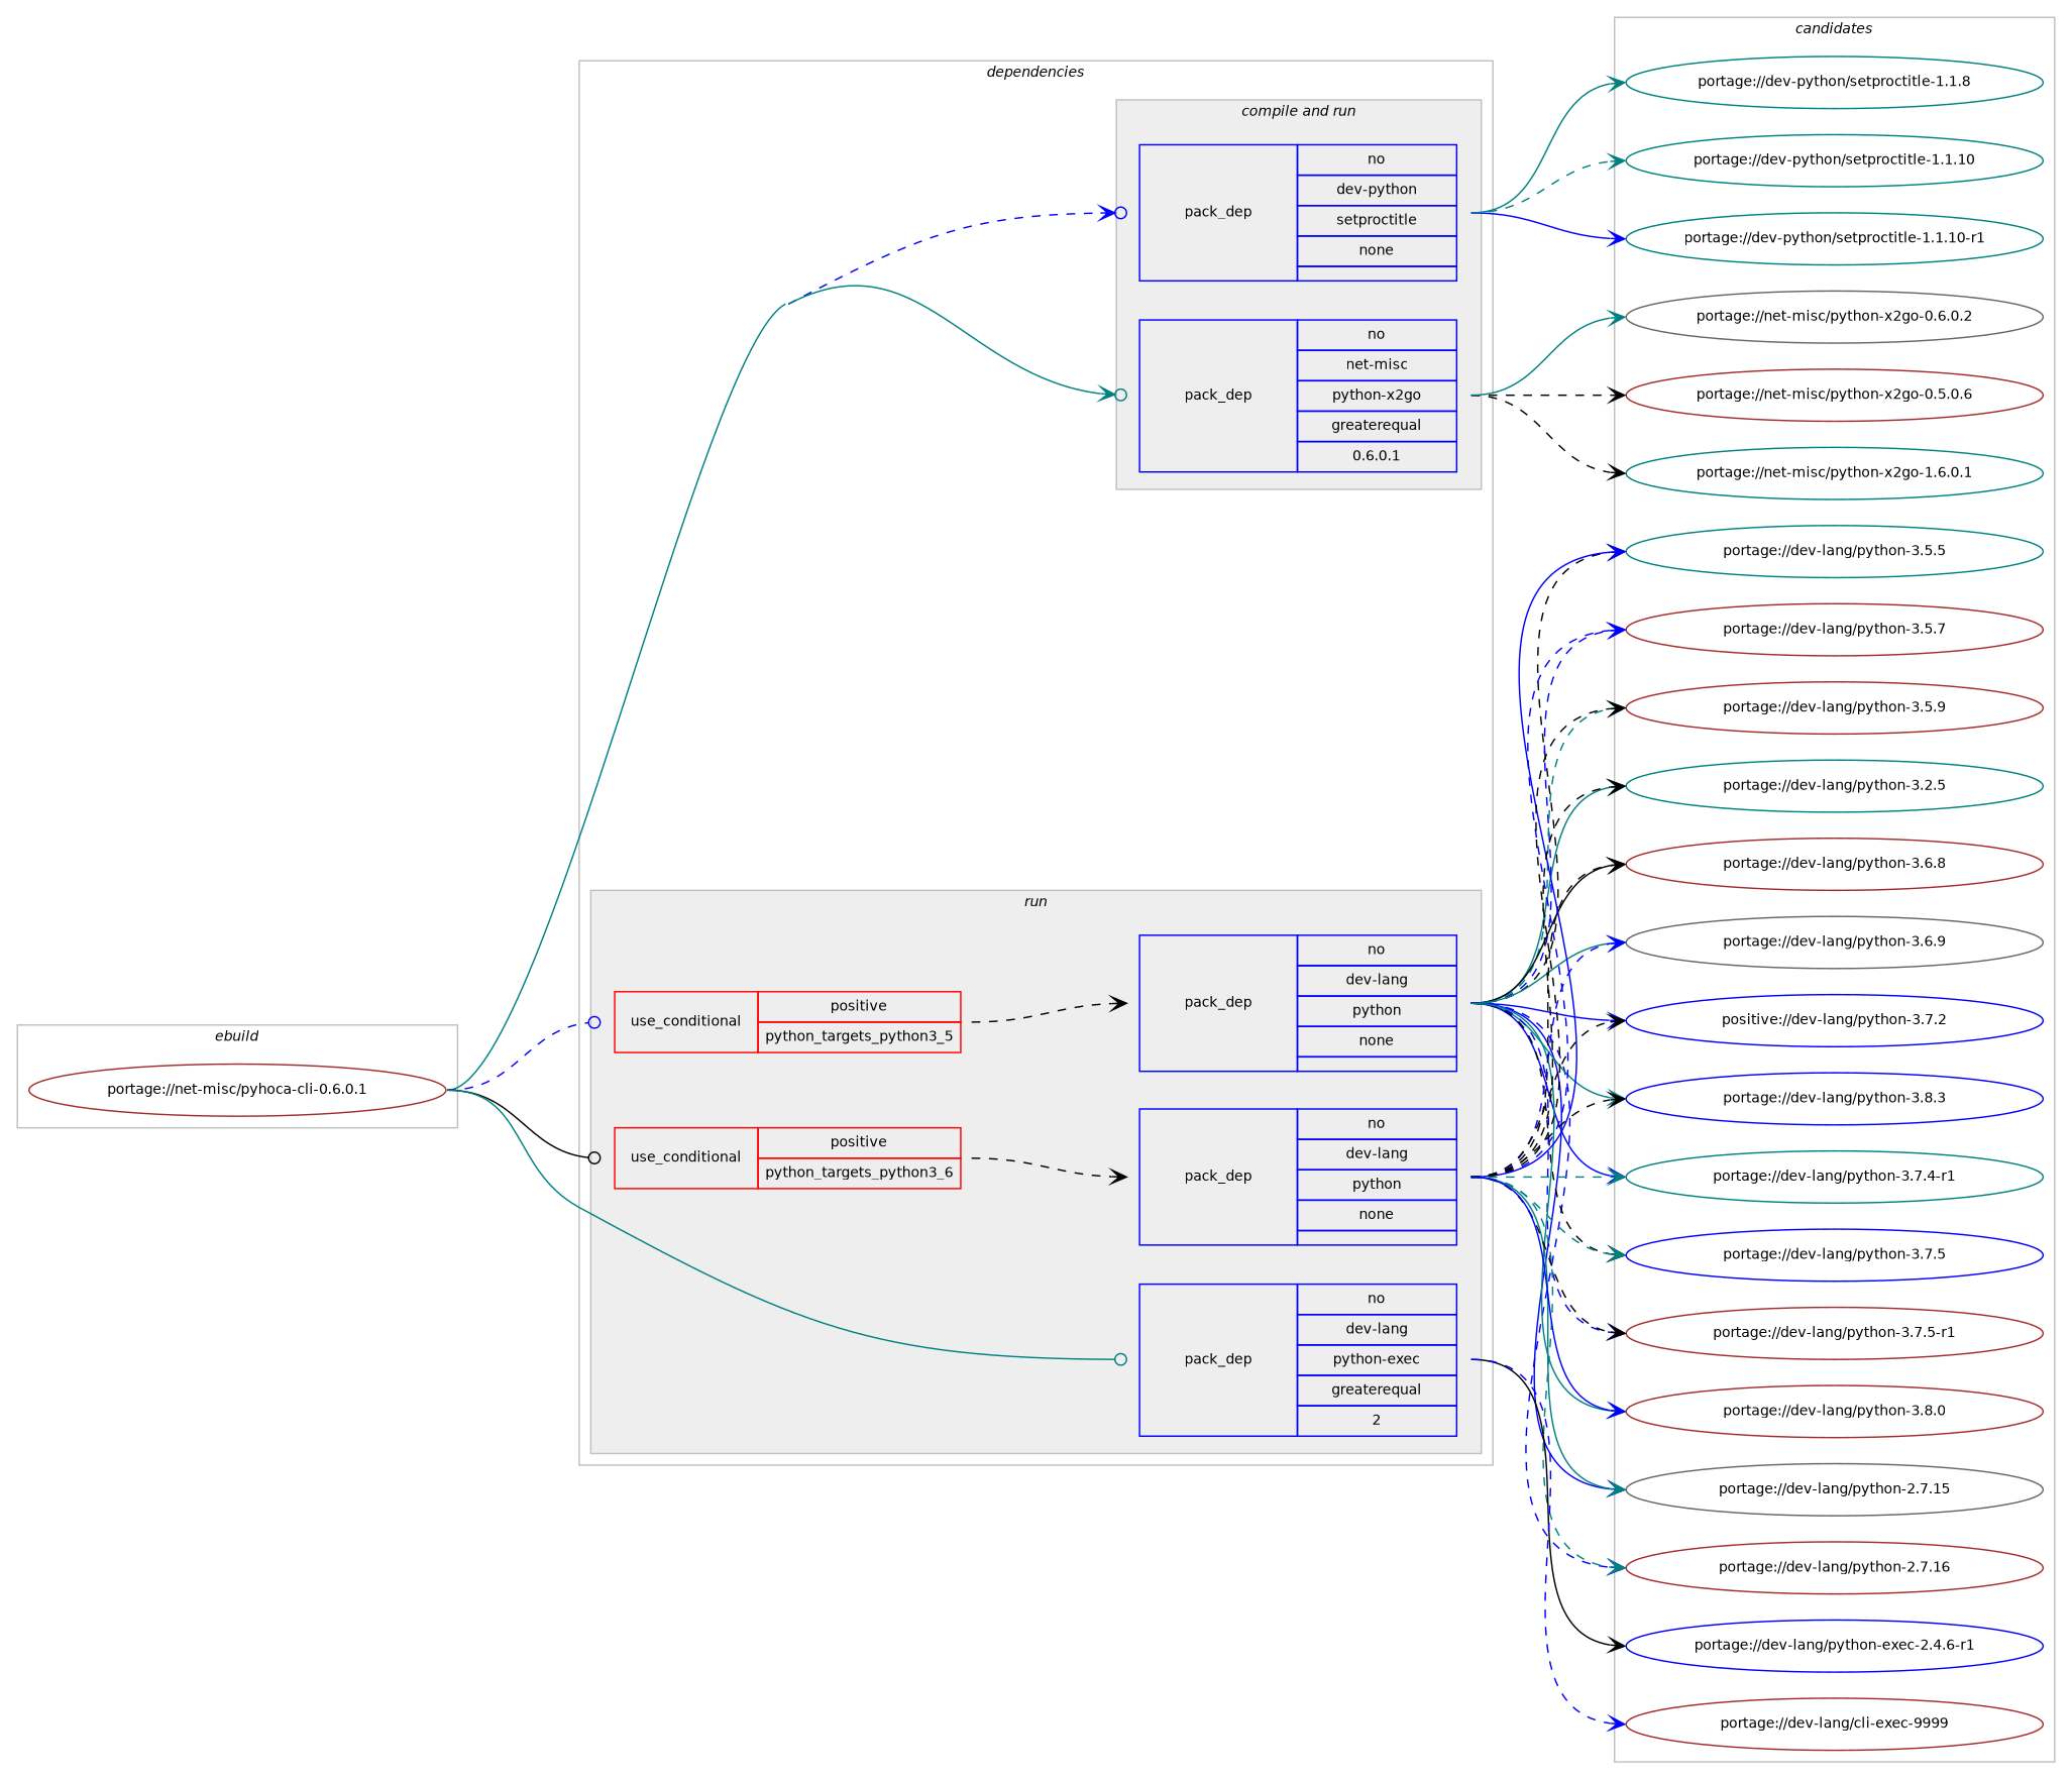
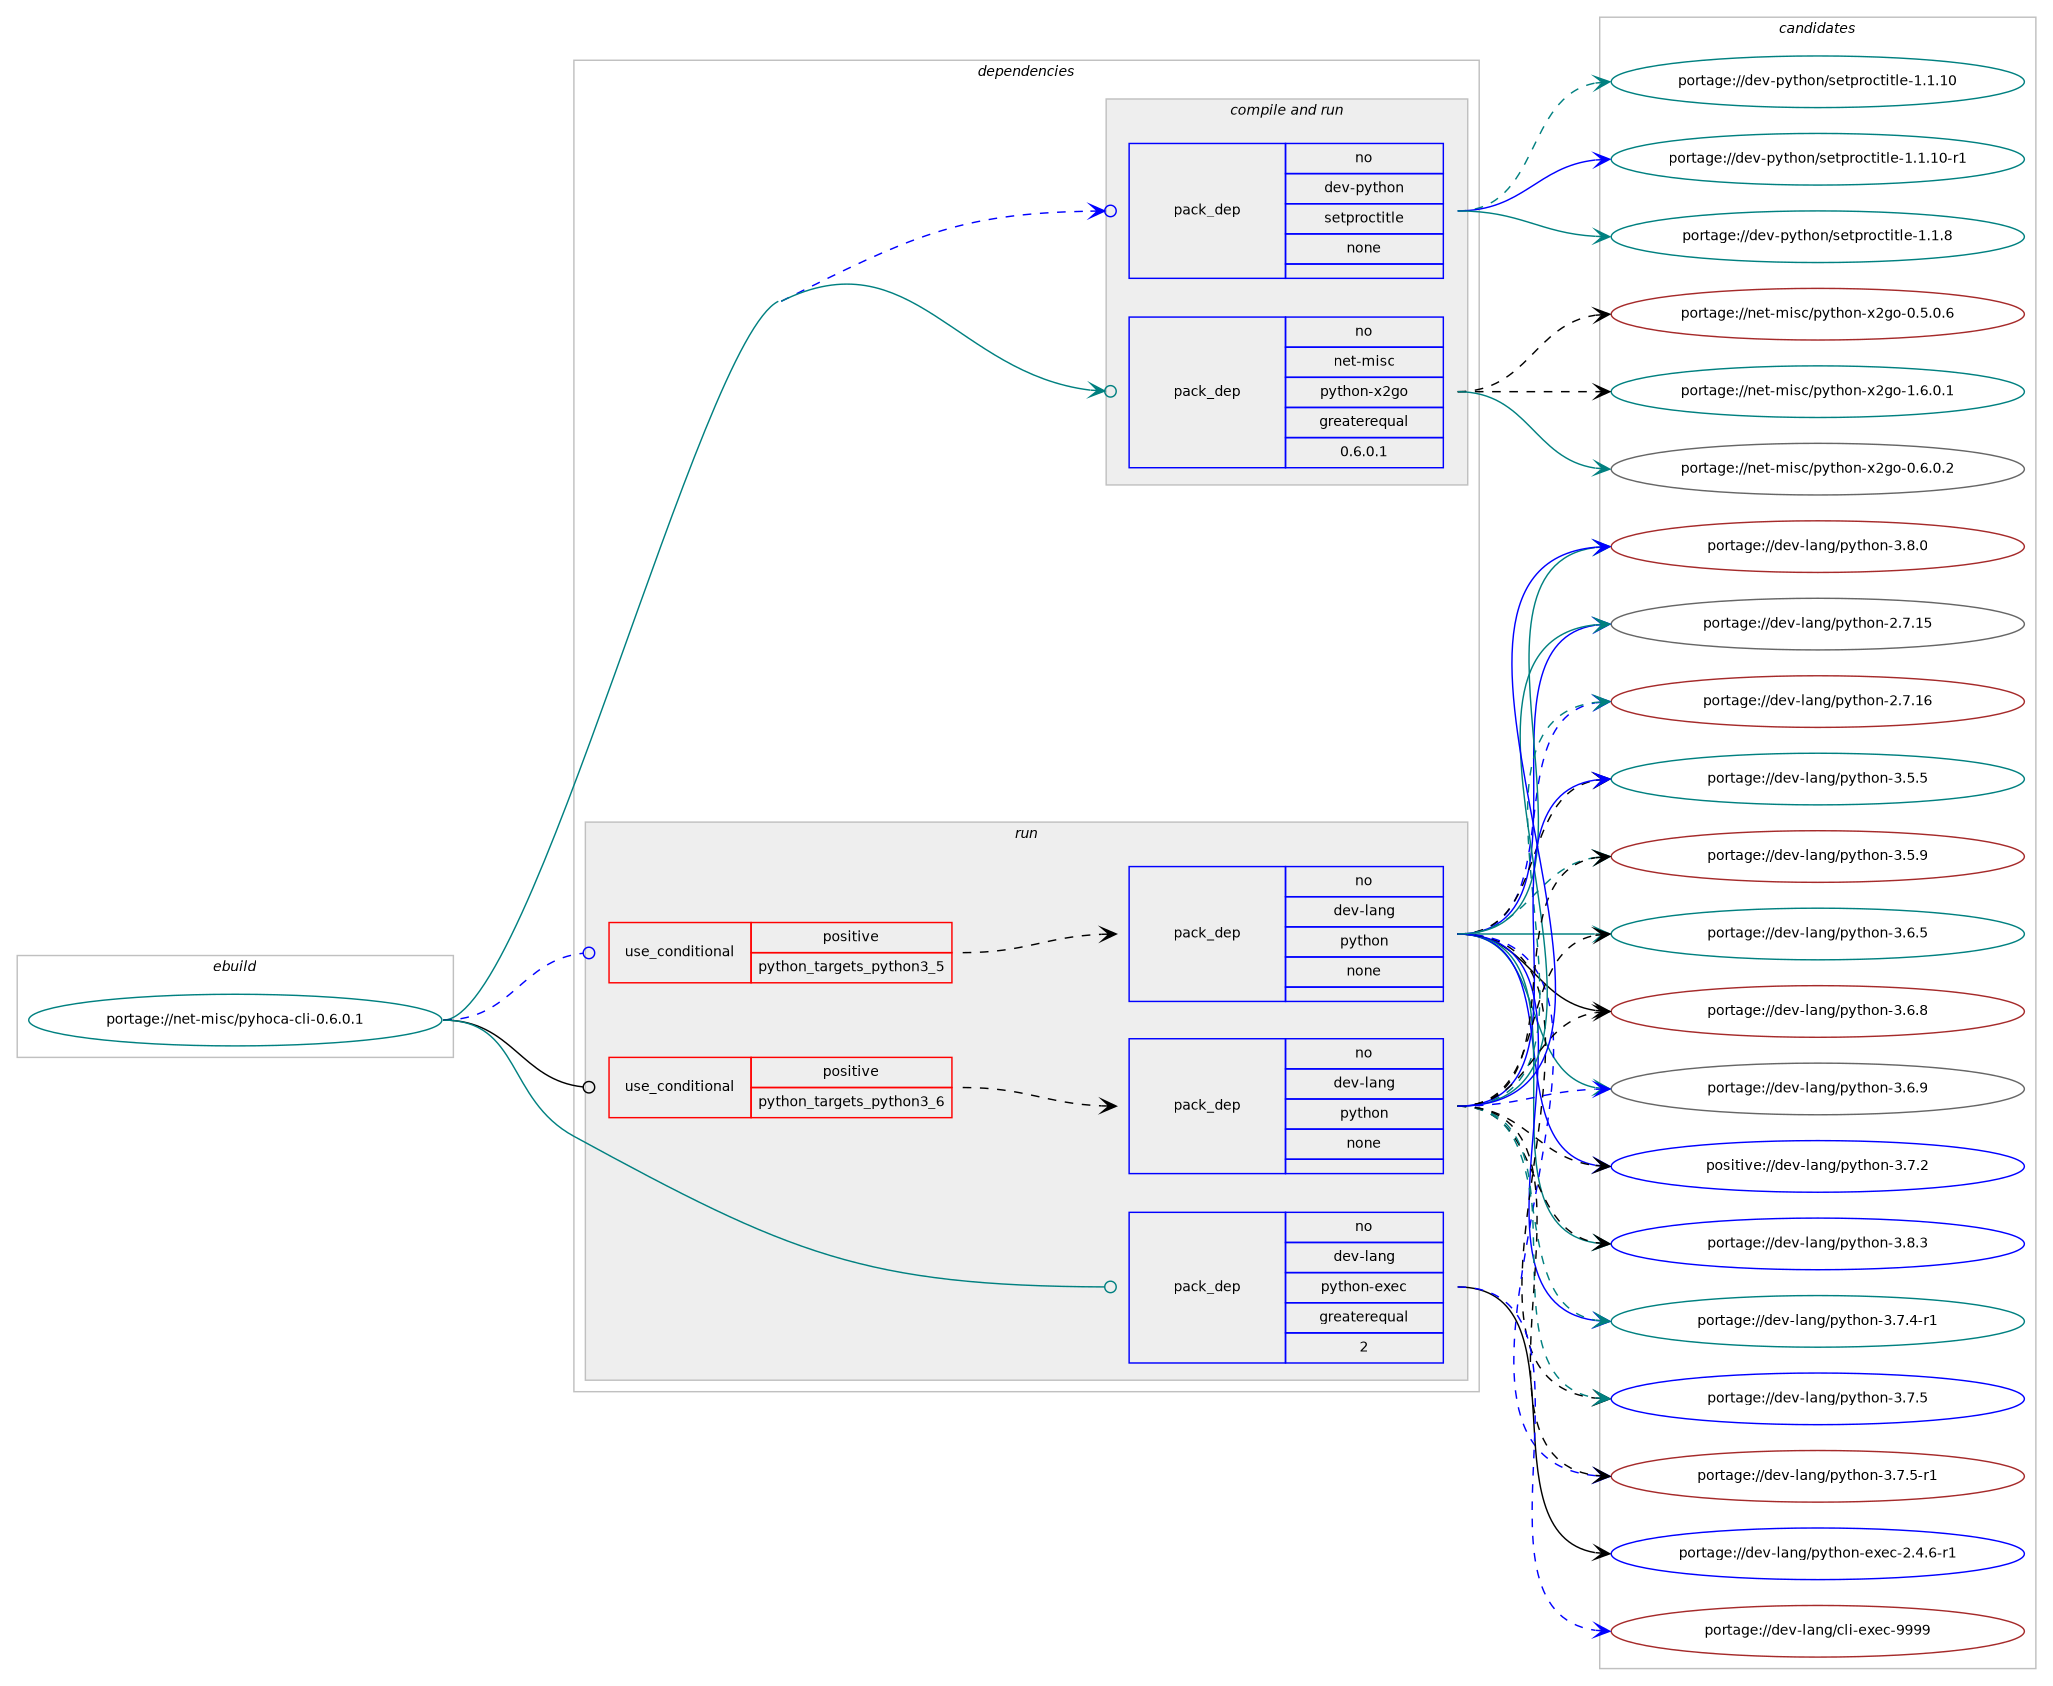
  digraph {
    compound=true
    concentrate=true
    fontname=Helvetica
    fontsize=10
    newrank=true
    rankdir=LR
    ranksep=1.5
    node [color=brown fontname=Helvetica fontsize=10]
    edge [arrowhead=vee color=black headport=w style=dashed tailport=e weight=100]
-   n1 [label="portage://net-misc/pyhoca-cli-0.6.0.1" width=4]
+   n1 [color=teal label="portage://net-misc/pyhoca-cli-0.6.0.1" width=4]
    n2 [color=blue label=<<TABLE BORDER="0" CELLBORDER="1" CELLSPACING="0" CELLPADDING="4" WIDTH="220"><TR><TD ROWSPAN="6" CELLPADDING="30">pack_dep</TD></TR><TR><TD WIDTH="110">no</TD></TR><TR><TD>dev-python</TD></TR><TR><TD>setproctitle</TD></TR><TR><TD>none</TD></TR><TR><TD></TD></TR></TABLE>> shape=none]
    n3 [color=blue label=<<TABLE BORDER="0" CELLBORDER="1" CELLSPACING="0" CELLPADDING="4" WIDTH="220"><TR><TD ROWSPAN="6" CELLPADDING="30">pack_dep</TD></TR><TR><TD WIDTH="110">no</TD></TR><TR><TD>net-misc</TD></TR><TR><TD>python-x2go</TD></TR><TR><TD>greaterequal</TD></TR><TR><TD>0.6.0.1</TD></TR></TABLE>> shape=none]
    n4 [color=blue label=<<TABLE BORDER="0" CELLBORDER="1" CELLSPACING="0" CELLPADDING="4" WIDTH="220"><TR><TD ROWSPAN="6" CELLPADDING="30">pack_dep</TD></TR><TR><TD WIDTH="110">no</TD></TR><TR><TD>dev-lang</TD></TR><TR><TD>python</TD></TR><TR><TD>none</TD></TR><TR><TD></TD></TR></TABLE>> shape=none]
    n5 [color=red label=<<TABLE BORDER="0" CELLBORDER="1" CELLSPACING="0" CELLPADDING="4"><TR><TD ROWSPAN="3" CELLPADDING="10">use_conditional</TD></TR><TR><TD>positive</TD></TR><TR><TD>python_targets_python3_5</TD></TR></TABLE>> shape=none]
    n6 [color=blue label=<<TABLE BORDER="0" CELLBORDER="1" CELLSPACING="0" CELLPADDING="4" WIDTH="220"><TR><TD ROWSPAN="6" CELLPADDING="30">pack_dep</TD></TR><TR><TD WIDTH="110">no</TD></TR><TR><TD>dev-lang</TD></TR><TR><TD>python</TD></TR><TR><TD>none</TD></TR><TR><TD></TD></TR></TABLE>> shape=none]
    n7 [color=red label=<<TABLE BORDER="0" CELLBORDER="1" CELLSPACING="0" CELLPADDING="4"><TR><TD ROWSPAN="3" CELLPADDING="10">use_conditional</TD></TR><TR><TD>positive</TD></TR><TR><TD>python_targets_python3_6</TD></TR></TABLE>> shape=none]
    n8 [color=blue label=<<TABLE BORDER="0" CELLBORDER="1" CELLSPACING="0" CELLPADDING="4" WIDTH="220"><TR><TD ROWSPAN="6" CELLPADDING="30">pack_dep</TD></TR><TR><TD WIDTH="110">no</TD></TR><TR><TD>dev-lang</TD></TR><TR><TD>python-exec</TD></TR><TR><TD>greaterequal</TD></TR><TR><TD>2</TD></TR></TABLE>> shape=none]
    n9 [color=teal label="portage://dev-python/setproctitle-1.1.10" width=4]
    n10 [color=teal label="portage://dev-python/setproctitle-1.1.10-r1" width=4]
    n11 [color=teal label="portage://dev-python/setproctitle-1.1.8" width=4]
    n12 [label="portage://net-misc/python-x2go-0.5.0.6" width=4]
    n13 [color=teal label="portage://net-misc/python-x2go-1.6.0.1" width=4]
    n14 [color=gray40 label="portage://net-misc/python-x2go-0.6.0.2" width=4]
    n15 [color=gray40 label="portage://dev-lang/python-2.7.15" width=4]
    n16 [label="portage://dev-lang/python-2.7.16" width=4]
    n17 [color=teal label="portage://dev-lang/python-3.5.5" width=4]
-   n18 [label="portage://dev-lang/python-3.5.7" width=4]
    n19 [label="portage://dev-lang/python-3.5.9" width=4]
-   n20 [color=teal label="portage://dev-lang/python-3.2.5" width=4]
+   n20 [color=teal label="portage://dev-lang/python-3.6.5" width=4]
    n21 [label="portage://dev-lang/python-3.6.8" width=4]
    n22 [color=gray40 label="portage://dev-lang/python-3.6.9" width=4]
    n23 [color=blue label="positive://dev-lang/python-3.7.2" width=4]
    n24 [color=blue label="portage://dev-lang/python-3.8.3" width=4]
    n25 [color=teal label="portage://dev-lang/python-3.7.4-r1" width=4]
    n26 [color=blue label="portage://dev-lang/python-3.7.5" width=4]
    n27 [label="portage://dev-lang/python-3.7.5-r1" width=4]
    n28 [label="portage://dev-lang/python-3.8.0" width=4]
    n29 [color=blue label="portage://dev-lang/python-exec-2.4.6-r1" width=4]
    n30 [label="portage://dev-lang/cli-exec-9999" width=4]
    subgraph cluster_1 {
      color=gray
      label=<<i>ebuild</i>>
      rank=same
      n1
    }
    subgraph cluster_2 {
      color=gray
      label=<<i>dependencies</i>>
      subgraph cluster_3 {
        color=gray
        fillcolor="#eeeeee"
        label=<<i>compile</i>>
        style=filled
      }
      subgraph cluster_4 {
        color=gray
        fillcolor="#eeeeee"
        label=<<i>compile and run</i>>
        style=filled
        subgraph sub_5 {
          color=gray
          fillcolor="#eeeeee"
          label=<<i>compile and run</i>>
          style=filled
          n2
        }
        subgraph sub_6 {
          color=gray
          fillcolor="#eeeeee"
          label=<<i>compile and run</i>>
          style=filled
          n3
        }
      }
      subgraph cluster_7 {
        color=gray
        fillcolor="#eeeeee"
        label=<<i>run</i>>
        style=filled
        subgraph sub_8 {
          color=gray
          fillcolor="#eeeeee"
          label=<<i>run</i>>
          style=filled
          n5
          subgraph sub_9 {
            color=gray
            fillcolor="#eeeeee"
            label=<<i>run</i>>
            style=filled
            n4
          }
        }
        subgraph sub_10 {
          color=gray
          fillcolor="#eeeeee"
          label=<<i>run</i>>
          style=filled
          n7
          subgraph sub_11 {
            color=gray
            fillcolor="#eeeeee"
            label=<<i>run</i>>
            style=filled
            n6
          }
        }
        subgraph sub_12 {
          color=gray
          fillcolor="#eeeeee"
          label=<<i>run</i>>
          style=filled
          n8
        }
      }
    }
    subgraph cluster_13 {
      color=gray
      label=<<i>candidates</i>>
      rank=same
      subgraph sub_14 {
        color=black
        label=<<i>candidates</i>>
        nodesep=1
        rank=same
        n9
        n10
        n11
      }
      subgraph sub_15 {
        color=black
        label=<<i>candidates</i>>
        nodesep=1
        rank=same
        n12
        n13
        n14
      }
      subgraph sub_16 {
        color=black
        label=<<i>candidates</i>>
        nodesep=1
        rank=same
        n15
        n16
        n17
-       n18
        n19
        n20
        n21
        n22
        n23
        n24
        n25
        n26
        n27
        n28
      }
      subgraph sub_17 {
        color=black
        label=<<i>candidates</i>>
        nodesep=1
        rank=same
        n15
        n16
        n17
-       n18
        n19
        n20
        n21
        n22
        n23
        n24
        n25
        n26
        n27
        n28
      }
      subgraph sub_18 {
        color=black
        label=<<i>candidates</i>>
        nodesep=1
        rank=same
        n29
        n30
      }
    }
    n1 -> n2 [arrowhead=odotvee color=blue weight=20]
    n1 -> n3 [arrowhead=odotvee color=teal style=solid weight=20]
    n1 -> n5 [arrowhead=odot color=blue weight=20]
    n1 -> n7 [arrowhead=odot style=solid weight=20]
    n1 -> n8 [arrowhead=odot color=teal style=solid weight=20]
    n2 -> n9 [color=teal]
    n2 -> n10 [color=blue style=solid]
    n2 -> n11 [color=teal style=solid]
    n3 -> n12
    n3 -> n13
    n3 -> n14 [color=teal style=solid]
    n4 -> n15 [color=blue style=solid]
    n4 -> n16 [color=blue]
    n4 -> n17
-   n4 -> n18 [color=blue]
    n4 -> n19 [color=teal]
    n4 -> n20 [color=teal style=solid]
    n4 -> n21 [style=solid]
    n4 -> n22 [color=teal style=solid]
    n4 -> n23 [color=blue style=solid]
    n4 -> n24 [color=teal style=solid]
    n4 -> n25 [color=blue style=solid]
    n4 -> n26
    n4 -> n27 [color=blue]
    n4 -> n28 [color=teal style=solid]
    n5 -> n4 [weight=20]
    n6 -> n15 [color=teal style=solid]
    n6 -> n16 [color=teal]
    n6 -> n17 [color=blue style=solid]
-   n6 -> n18 [color=blue]
    n6 -> n19
    n6 -> n20
    n6 -> n21
    n6 -> n22 [color=blue]
    n6 -> n23
    n6 -> n24
    n6 -> n25 [color=teal]
    n6 -> n26 [color=teal]
    n6 -> n27
    n6 -> n28 [color=blue style=solid]
    n7 -> n6 [weight=20]
    n8 -> n29 [style=solid]
    n8 -> n30 [color=blue]
  }
